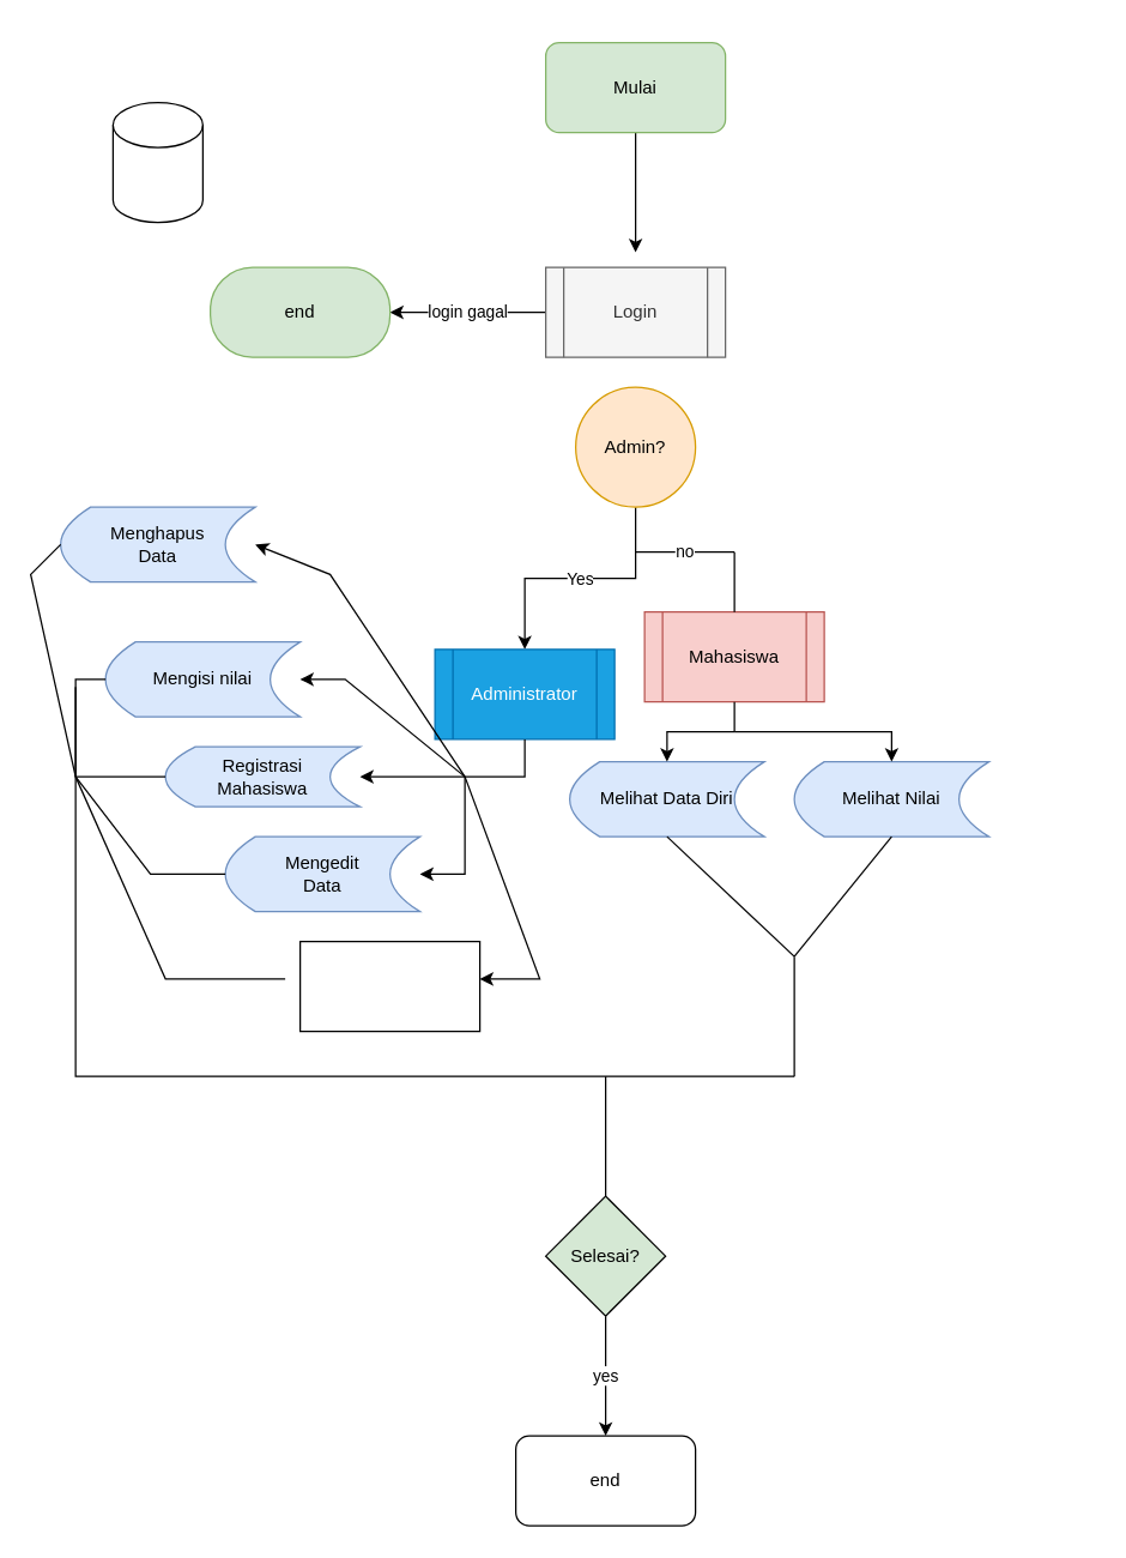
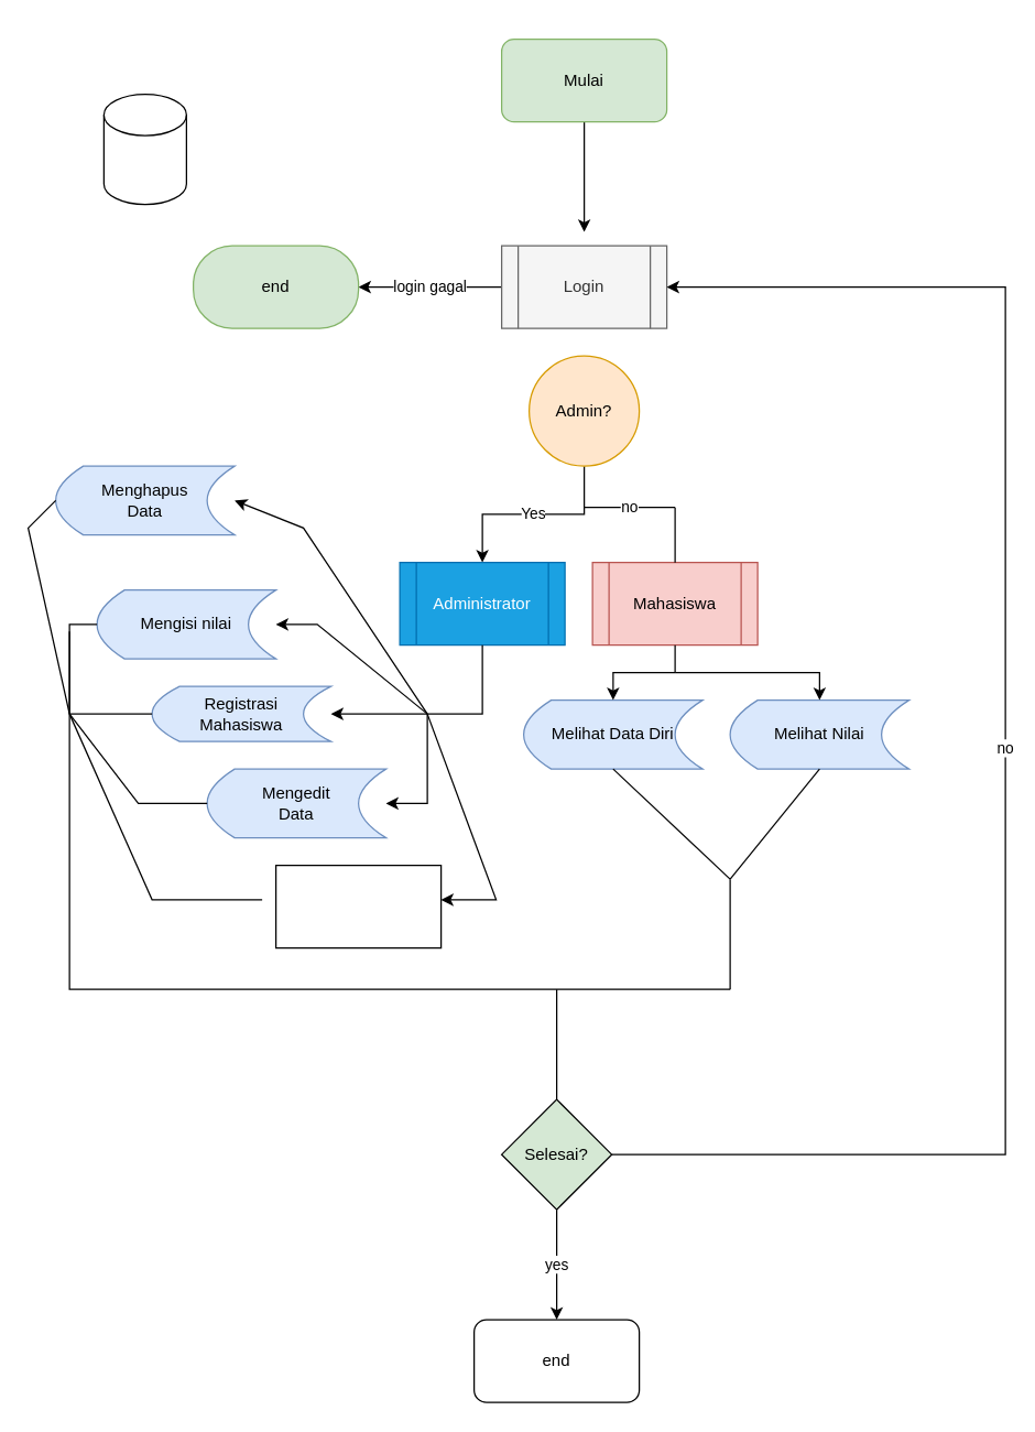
  <mxCell id="0" />
  <mxCell id="1" parent="0" />
  <mxCell id="2" value="" style="edgeStyle=orthogonalEdgeStyle;rounded=0;orthogonalLoop=1;jettySize=auto;html=1;" parent="1" source="3" edge="1"><mxGeometry relative="1" as="geometry"><mxPoint x="424" y="168" as="targetPoint" /></mxGeometry></mxCell>
  <mxCell id="3" value="Mulai" style="rounded=1;whiteSpace=wrap;html=1;fillColor=#d5e8d4;strokeColor=#82b366;" parent="1" vertex="1"><mxGeometry x="364" y="28" width="120" height="60" as="geometry" /></mxCell>
  <mxCell id="4" value="login gagal" style="edgeStyle=orthogonalEdgeStyle;rounded=0;orthogonalLoop=1;jettySize=auto;html=1;" parent="1" source="5" target="10" edge="1"><mxGeometry relative="1" as="geometry" /></mxCell>
  <mxCell id="5" value="Login" style="shape=process;whiteSpace=wrap;html=1;backgroundOutline=1;fillColor=#f5f5f5;fontColor=#333333;strokeColor=#666666;" parent="1" vertex="1"><mxGeometry x="364" y="178" width="120" height="60" as="geometry" /></mxCell>
  <mxCell id="6" value="Yes" style="edgeStyle=orthogonalEdgeStyle;rounded=0;orthogonalLoop=1;jettySize=auto;html=1;" parent="1" source="7" target="8" edge="1"><mxGeometry relative="1" as="geometry" /></mxCell>
  <mxCell id="7" value="Admin?" style="ellipse;whiteSpace=wrap;html=1;fillColor=#ffe6cc;strokeColor=#d79b00;" parent="1" vertex="1"><mxGeometry x="384" y="258" width="80" height="80" as="geometry" /></mxCell>
- <mxCell id="8" value="Administrator" style="shape=process;whiteSpace=wrap;html=1;backgroundOutline=1;fillColor=#1ba1e2;fontColor=#ffffff;strokeColor=#006EAF;" parent="1" vertex="1"><mxGeometry x="290" y="433" width="120" height="60" as="geometry" /></mxCell>
+ <mxCell id="8" value="Administrator" style="shape=process;whiteSpace=wrap;html=1;backgroundOutline=1;fillColor=#1ba1e2;fontColor=#ffffff;strokeColor=#006EAF;" parent="1" vertex="1"><mxGeometry x="290" y="408" width="120" height="60" as="geometry" /></mxCell>
  <mxCell id="9" value="Mahasiswa" style="shape=process;whiteSpace=wrap;html=1;backgroundOutline=1;fillColor=#f8cecc;strokeColor=#b85450;" parent="1" vertex="1"><mxGeometry x="430" y="408" width="120" height="60" as="geometry" /></mxCell>
  <mxCell id="10" value="end" style="rounded=1;whiteSpace=wrap;html=1;arcSize=47;fillColor=#d5e8d4;strokeColor=#82b366;" parent="1" vertex="1"><mxGeometry x="140" y="178" width="120" height="60" as="geometry" /></mxCell>
+ <mxCell id="11" value="no" style="edgeStyle=orthogonalEdgeStyle;rounded=0;orthogonalLoop=1;jettySize=auto;html=1;exitX=1;exitY=0.5;exitDx=0;exitDy=0;entryX=1;entryY=0.5;entryDx=0;entryDy=0;" parent="1" source="38" target="5" edge="1"><mxGeometry relative="1" as="geometry"><mxPoint x="690" y="208" as="targetPoint" /><Array as="points"><mxPoint x="730" y="838" /><mxPoint x="730" y="208" /></Array><mxPoint x="474" y="842.615" as="sourcePoint" /></mxGeometry></mxCell>
  <mxCell id="12" value="&lt;div align=&quot;left&quot;&gt;Melihat Nilai &lt;br&gt;&lt;/div&gt;" style="shape=dataStorage;whiteSpace=wrap;html=1;fixedSize=1;fillColor=#dae8fc;strokeColor=#6c8ebf;" parent="1" vertex="1"><mxGeometry x="530" y="508" width="130" height="50" as="geometry" /></mxCell>
  <mxCell id="13" value="Mengisi nilai" style="shape=dataStorage;whiteSpace=wrap;html=1;fixedSize=1;fillColor=#dae8fc;strokeColor=#6c8ebf;" parent="1" vertex="1"><mxGeometry x="70" y="428" width="130" height="50" as="geometry" /></mxCell>
  <mxCell id="14" value="&lt;div&gt;Registrasi&lt;/div&gt;&lt;div&gt;Mahasiswa&lt;br&gt;&lt;/div&gt;" style="shape=dataStorage;whiteSpace=wrap;html=1;fixedSize=1;fillColor=#dae8fc;strokeColor=#6c8ebf;" parent="1" vertex="1"><mxGeometry x="110" y="498" width="130" height="40" as="geometry" /></mxCell>
  <mxCell id="15" value="&lt;div align=&quot;left&quot;&gt;Melihat Data Diri &lt;br&gt;&lt;/div&gt;" style="shape=dataStorage;whiteSpace=wrap;html=1;fixedSize=1;fillColor=#dae8fc;strokeColor=#6c8ebf;" parent="1" vertex="1"><mxGeometry x="380" y="508" width="130" height="50" as="geometry" /></mxCell>
  <mxCell id="16" value="&lt;div&gt;Mengedit&lt;/div&gt;&lt;div&gt;Data&lt;br&gt;&lt;/div&gt;" style="shape=dataStorage;whiteSpace=wrap;html=1;fixedSize=1;fillColor=#dae8fc;strokeColor=#6c8ebf;" parent="1" vertex="1"><mxGeometry x="150" y="558" width="130" height="50" as="geometry" /></mxCell>
  <mxCell id="17" value="&lt;div&gt;Menghapus &lt;br&gt;&lt;/div&gt;&lt;div&gt;Data&lt;/div&gt;" style="shape=dataStorage;whiteSpace=wrap;html=1;fixedSize=1;fillColor=#dae8fc;strokeColor=#6c8ebf;" parent="1" vertex="1"><mxGeometry x="40" y="338" width="130" height="50" as="geometry" /></mxCell>
  <mxCell id="18" value="" style="endArrow=classic;html=1;rounded=0;entryX=1;entryY=0.5;entryDx=0;entryDy=0;" parent="1" target="17" edge="1"><mxGeometry width="50" height="50" relative="1" as="geometry"><mxPoint x="310" y="518" as="sourcePoint" /><mxPoint x="200" y="348" as="targetPoint" /><Array as="points"><mxPoint x="220" y="383" /></Array></mxGeometry></mxCell>
  <mxCell id="19" value="" style="endArrow=classic;html=1;rounded=0;entryX=1;entryY=0.5;entryDx=0;entryDy=0;" parent="1" target="13" edge="1"><mxGeometry width="50" height="50" relative="1" as="geometry"><mxPoint x="310" y="518" as="sourcePoint" /><mxPoint x="200" y="443" as="targetPoint" /><Array as="points"><mxPoint x="230" y="453" /></Array></mxGeometry></mxCell>
  <mxCell id="20" value="" style="endArrow=classic;html=1;rounded=0;" parent="1" edge="1"><mxGeometry width="50" height="50" relative="1" as="geometry"><mxPoint x="310" y="518" as="sourcePoint" /><mxPoint x="240" y="518" as="targetPoint" /></mxGeometry></mxCell>
  <mxCell id="21" value="" style="endArrow=classic;html=1;rounded=0;entryX=1;entryY=0.5;entryDx=0;entryDy=0;" parent="1" target="16" edge="1"><mxGeometry width="50" height="50" relative="1" as="geometry"><mxPoint x="310" y="518" as="sourcePoint" /><mxPoint x="280" y="582" as="targetPoint" /><Array as="points"><mxPoint x="310" y="583" /></Array></mxGeometry></mxCell>
  <mxCell id="22" value="" style="endArrow=classic;html=1;rounded=0;entryX=1;entryY=0.5;entryDx=0;entryDy=0;" parent="1" edge="1"><mxGeometry width="50" height="50" relative="1" as="geometry"><mxPoint x="310" y="518" as="sourcePoint" /><mxPoint x="320" y="653" as="targetPoint" /><Array as="points"><mxPoint x="360" y="653" /></Array></mxGeometry></mxCell>
  <mxCell id="23" value="" style="endArrow=none;html=1;rounded=0;exitX=0.5;exitY=1;exitDx=0;exitDy=0;" parent="1" source="8" edge="1"><mxGeometry width="50" height="50" relative="1" as="geometry"><mxPoint x="400" y="608" as="sourcePoint" /><mxPoint x="310" y="518" as="targetPoint" /><Array as="points"><mxPoint x="350" y="518" /></Array></mxGeometry></mxCell>
  <mxCell id="24" value="" style="endArrow=classic;html=1;rounded=0;entryX=0.5;entryY=0;entryDx=0;entryDy=0;" parent="1" target="15" edge="1"><mxGeometry width="50" height="50" relative="1" as="geometry"><mxPoint x="490" y="488" as="sourcePoint" /><mxPoint x="450" y="458" as="targetPoint" /><Array as="points"><mxPoint x="445" y="488" /></Array></mxGeometry></mxCell>
  <mxCell id="25" value="" style="endArrow=classic;html=1;rounded=0;entryX=0.5;entryY=0;entryDx=0;entryDy=0;" parent="1" target="12" edge="1"><mxGeometry width="50" height="50" relative="1" as="geometry"><mxPoint x="490" y="488" as="sourcePoint" /><mxPoint x="450" y="458" as="targetPoint" /><Array as="points"><mxPoint x="595" y="488" /></Array></mxGeometry></mxCell>
  <mxCell id="26" value="" style="endArrow=none;html=1;rounded=0;entryX=0.5;entryY=1;entryDx=0;entryDy=0;" parent="1" target="9" edge="1"><mxGeometry width="50" height="50" relative="1" as="geometry"><mxPoint x="490" y="488" as="sourcePoint" /><mxPoint x="450" y="458" as="targetPoint" /></mxGeometry></mxCell>
  <mxCell id="27" value="" style="endArrow=none;html=1;rounded=0;entryX=0;entryY=0.5;entryDx=0;entryDy=0;" parent="1" target="17" edge="1"><mxGeometry width="50" height="50" relative="1" as="geometry"><mxPoint x="50" y="518" as="sourcePoint" /><mxPoint x="450" y="558" as="targetPoint" /><Array as="points"><mxPoint x="20" y="383" /></Array></mxGeometry></mxCell>
  <mxCell id="28" value="" style="endArrow=none;html=1;rounded=0;entryX=0;entryY=0.5;entryDx=0;entryDy=0;" parent="1" target="13" edge="1"><mxGeometry width="50" height="50" relative="1" as="geometry"><mxPoint x="50" y="518" as="sourcePoint" /><mxPoint x="50" y="383" as="targetPoint" /><Array as="points"><mxPoint x="50" y="453" /></Array></mxGeometry></mxCell>
  <mxCell id="29" value="" style="endArrow=none;html=1;rounded=0;entryX=0;entryY=0.5;entryDx=0;entryDy=0;" parent="1" target="14" edge="1"><mxGeometry width="50" height="50" relative="1" as="geometry"><mxPoint x="50" y="518" as="sourcePoint" /><mxPoint x="80" y="453" as="targetPoint" /></mxGeometry></mxCell>
  <mxCell id="30" value="" style="endArrow=none;html=1;rounded=0;entryX=0;entryY=0.5;entryDx=0;entryDy=0;" parent="1" target="16" edge="1"><mxGeometry width="50" height="50" relative="1" as="geometry"><mxPoint x="50" y="518" as="sourcePoint" /><mxPoint x="150" y="582" as="targetPoint" /><Array as="points"><mxPoint x="100" y="583" /></Array></mxGeometry></mxCell>
  <mxCell id="31" value="" style="endArrow=none;html=1;rounded=0;entryX=0;entryY=0.5;entryDx=0;entryDy=0;" parent="1" edge="1"><mxGeometry width="50" height="50" relative="1" as="geometry"><mxPoint x="50" y="518" as="sourcePoint" /><mxPoint x="190" y="653" as="targetPoint" /><Array as="points"><mxPoint x="110" y="653" /></Array></mxGeometry></mxCell>
  <mxCell id="32" value="" style="endArrow=none;html=1;rounded=0;" parent="1" edge="1"><mxGeometry width="50" height="50" relative="1" as="geometry"><mxPoint x="50" y="458" as="sourcePoint" /><mxPoint x="530" y="718" as="targetPoint" /><Array as="points"><mxPoint x="50" y="718" /><mxPoint x="410" y="718" /></Array></mxGeometry></mxCell>
  <mxCell id="33" value="" style="endArrow=none;html=1;rounded=0;entryX=0.5;entryY=1;entryDx=0;entryDy=0;" parent="1" target="12" edge="1"><mxGeometry width="50" height="50" relative="1" as="geometry"><mxPoint x="530" y="638" as="sourcePoint" /><mxPoint x="450" y="628" as="targetPoint" /></mxGeometry></mxCell>
  <mxCell id="34" value="" style="endArrow=none;html=1;rounded=0;" parent="1" edge="1"><mxGeometry width="50" height="50" relative="1" as="geometry"><mxPoint x="530" y="718" as="sourcePoint" /><mxPoint x="530" y="638" as="targetPoint" /></mxGeometry></mxCell>
  <mxCell id="35" value="" style="shape=cylinder3;whiteSpace=wrap;html=1;boundedLbl=1;backgroundOutline=1;size=15;" parent="1" vertex="1"><mxGeometry x="75" y="68" width="60" height="80" as="geometry" /></mxCell>
  <mxCell id="36" value="" style="shape=image;html=1;verticalAlign=top;verticalLabelPosition=bottom;labelBackgroundColor=#ffffff;imageAspect=0;aspect=fixed;image=https://cdn2.iconfinder.com/data/icons/font-awesome/1792/database-128.png" parent="1" vertex="1"><mxGeometry x="182" y="20" width="128" height="128" as="geometry" /></mxCell>
  <mxCell id="37" value="yes" style="edgeStyle=orthogonalEdgeStyle;rounded=0;orthogonalLoop=1;jettySize=auto;html=1;" edge="1" parent="1" source="38" target="40"><mxGeometry relative="1" as="geometry" /></mxCell>
  <mxCell id="38" value="Selesai?" style="rhombus;whiteSpace=wrap;html=1;fillColor=#d5e8d4;" vertex="1" parent="1"><mxGeometry x="364" y="798" width="80" height="80" as="geometry" /></mxCell>
  <mxCell id="39" value="" style="endArrow=none;html=1;rounded=0;exitX=0.5;exitY=0;exitDx=0;exitDy=0;" edge="1" parent="1" source="38"><mxGeometry width="50" height="50" relative="1" as="geometry"><mxPoint x="400" y="798" as="sourcePoint" /><mxPoint x="404" y="718" as="targetPoint" /></mxGeometry></mxCell>
  <mxCell id="40" value="end" style="rounded=1;whiteSpace=wrap;html=1;" vertex="1" parent="1"><mxGeometry x="344" y="958" width="120" height="60" as="geometry" /></mxCell>
  <mxCell id="41" value="" style="endArrow=none;html=1;rounded=0;exitX=0.5;exitY=1;exitDx=0;exitDy=0;" edge="1" parent="1" source="15"><mxGeometry width="50" height="50" relative="1" as="geometry"><mxPoint x="450" y="638" as="sourcePoint" /><mxPoint x="530" y="638" as="targetPoint" /></mxGeometry></mxCell>
  <mxCell id="42" value="" style="endArrow=none;html=1;rounded=0;entryX=0.5;entryY=0;entryDx=0;entryDy=0;" edge="1" parent="1" target="9"><mxGeometry width="50" height="50" relative="1" as="geometry"><mxPoint x="490" y="368" as="sourcePoint" /><mxPoint x="474" y="328" as="targetPoint" /></mxGeometry></mxCell>
  <mxCell id="43" value="no" style="endArrow=none;html=1;rounded=0;" edge="1" parent="1"><mxGeometry width="50" height="50" relative="1" as="geometry"><mxPoint x="424" y="368" as="sourcePoint" /><mxPoint x="490" y="368" as="targetPoint" /></mxGeometry></mxCell>
  <mxCell id="44" value="" style="rounded=0;whiteSpace=wrap;html=1;" vertex="1" parent="1"><mxGeometry x="200" y="628" width="120" height="60" as="geometry" /></mxCell>
